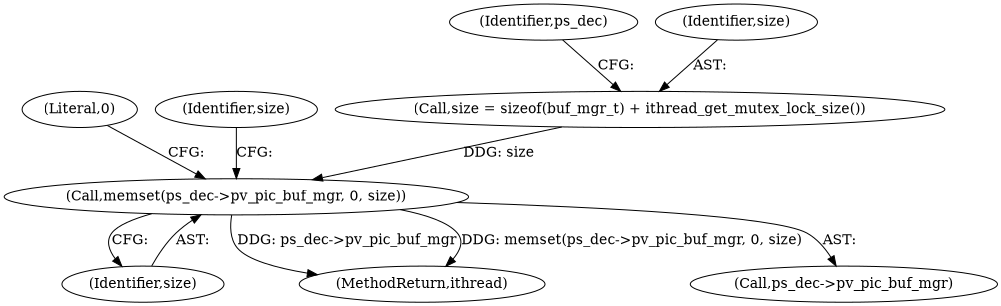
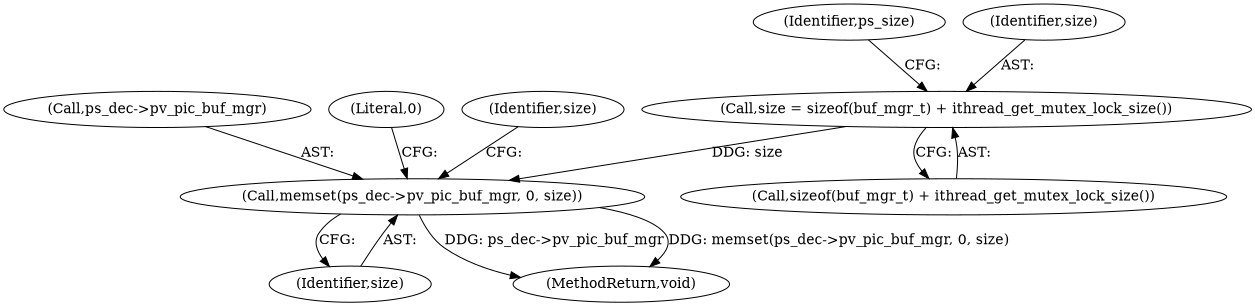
  digraph {
    n1 [label="(Call,size = sizeof(buf_mgr_t) + ithread_get_mutex_lock_size())"]
    n2 [label="(Call,memset(ps_dec->pv_pic_buf_mgr, 0, size))"]
+   n3 [label="(Call,sizeof(buf_mgr_t) + ithread_get_mutex_lock_size())"]
    n4 [label="(Identifier,size)"]
-   n5 [label="(MethodReturn,ithread)"]
+   n5 [label="(MethodReturn,void)"]
    n6 [label="(Call,ps_dec->pv_pic_buf_mgr)"]
    n7 [label="(Literal,0)"]
-   n8 [label="(Identifier,ps_dec)"]
+   n8 [label="(Identifier,ps_size)"]
    n9 [label="(Identifier,size)"]
    n10 [label="(Identifier,size)"]
    n1 -> n2 [label="DDG: size"]
+   n1 -> n3 [label="CFG: "]
    n2 -> n4 [label="CFG: "]
    n2 -> n5 [label="DDG: ps_dec->pv_pic_buf_mgr"]
    n2 -> n5 [label="DDG: memset(ps_dec->pv_pic_buf_mgr, 0, size)"]
+   n3 -> n1 [label="AST: "]
    n4 -> n2 [label="AST: "]
-   n2 -> n6 [label="AST: "]
+   n6 -> n2 [label="AST: "]
    n7 -> n2 [label="CFG: "]
    n8 -> n1 [label="CFG: "]
    n9 -> n1 [label="AST: "]
    n10 -> n2 [label="CFG: "]
  }
